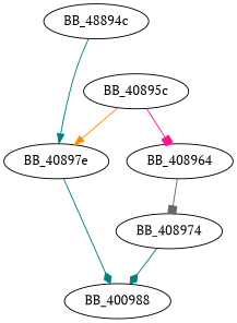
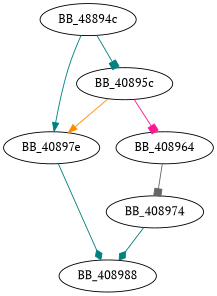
  digraph {
    fontname="PT Serif"
    node [fontname="PT Serif"]
    edge [arrowhead=box color=teal fontname="PT Serif"]
    n1 [label=BB_48894c]
    BB_40895c
    BB_40897e
    BB_408964
-   BB_408988 [label=BB_400988]
+   BB_408988
    BB_408974
+   n1 -> BB_40895c
    n1 -> BB_40897e [arrowhead=normal]
    BB_40895c -> BB_40897e [arrowhead=normal color=darkorange]
    BB_40895c -> BB_408964 [color=deeppink]
    BB_40897e -> BB_408988 [arrowhead=diamond]
    BB_408964 -> BB_408974 [color=gray40]
    BB_408974 -> BB_408988 [arrowhead=diamond]
  }
